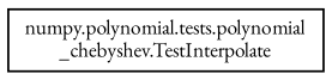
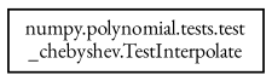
  digraph {
    rankdir=LR
    fontname="EB Garamond"
-   n1 [color=black fillcolor=white fontname="EB Garamond" fontsize=10 height=0.2 label="numpy.polynomial.tests.polynomial\l_chebyshev.TestInterpolate" shape=record style=filled width=0.4]
+   n1 [color=black fillcolor=white fontname="EB Garamond" fontsize=10 height=0.2 label="numpy.polynomial.tests.test\l_chebyshev.TestInterpolate" shape=record style=filled width=0.4]
  }
